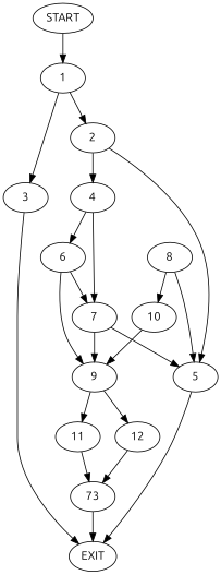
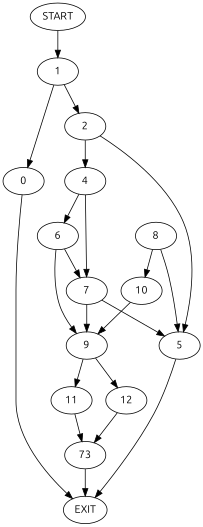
  digraph {
    fontname=Ubuntu
    node [fontname=Ubuntu]
    edge [fontname=Ubuntu]
    n1 [label=START]
    1
    2
-   3
+   3 [label=0]
    n5 [label=EXIT]
    4
    5
    6
    7
    9
    8
    10
    11
    12
    n15 [label=73]
    n1 -> 1
    1 -> 2
    1 -> 3
    2 -> 4
    2 -> 5
    3 -> n5
    4 -> 6
    4 -> 7
    5 -> n5
    6 -> 7
    6 -> 9
    7 -> 5
    7 -> 9
    9 -> 11
    9 -> 12
    8 -> 5
    8 -> 10
    10 -> 9
    11 -> n15
    12 -> n15
    n15 -> n5
  }
